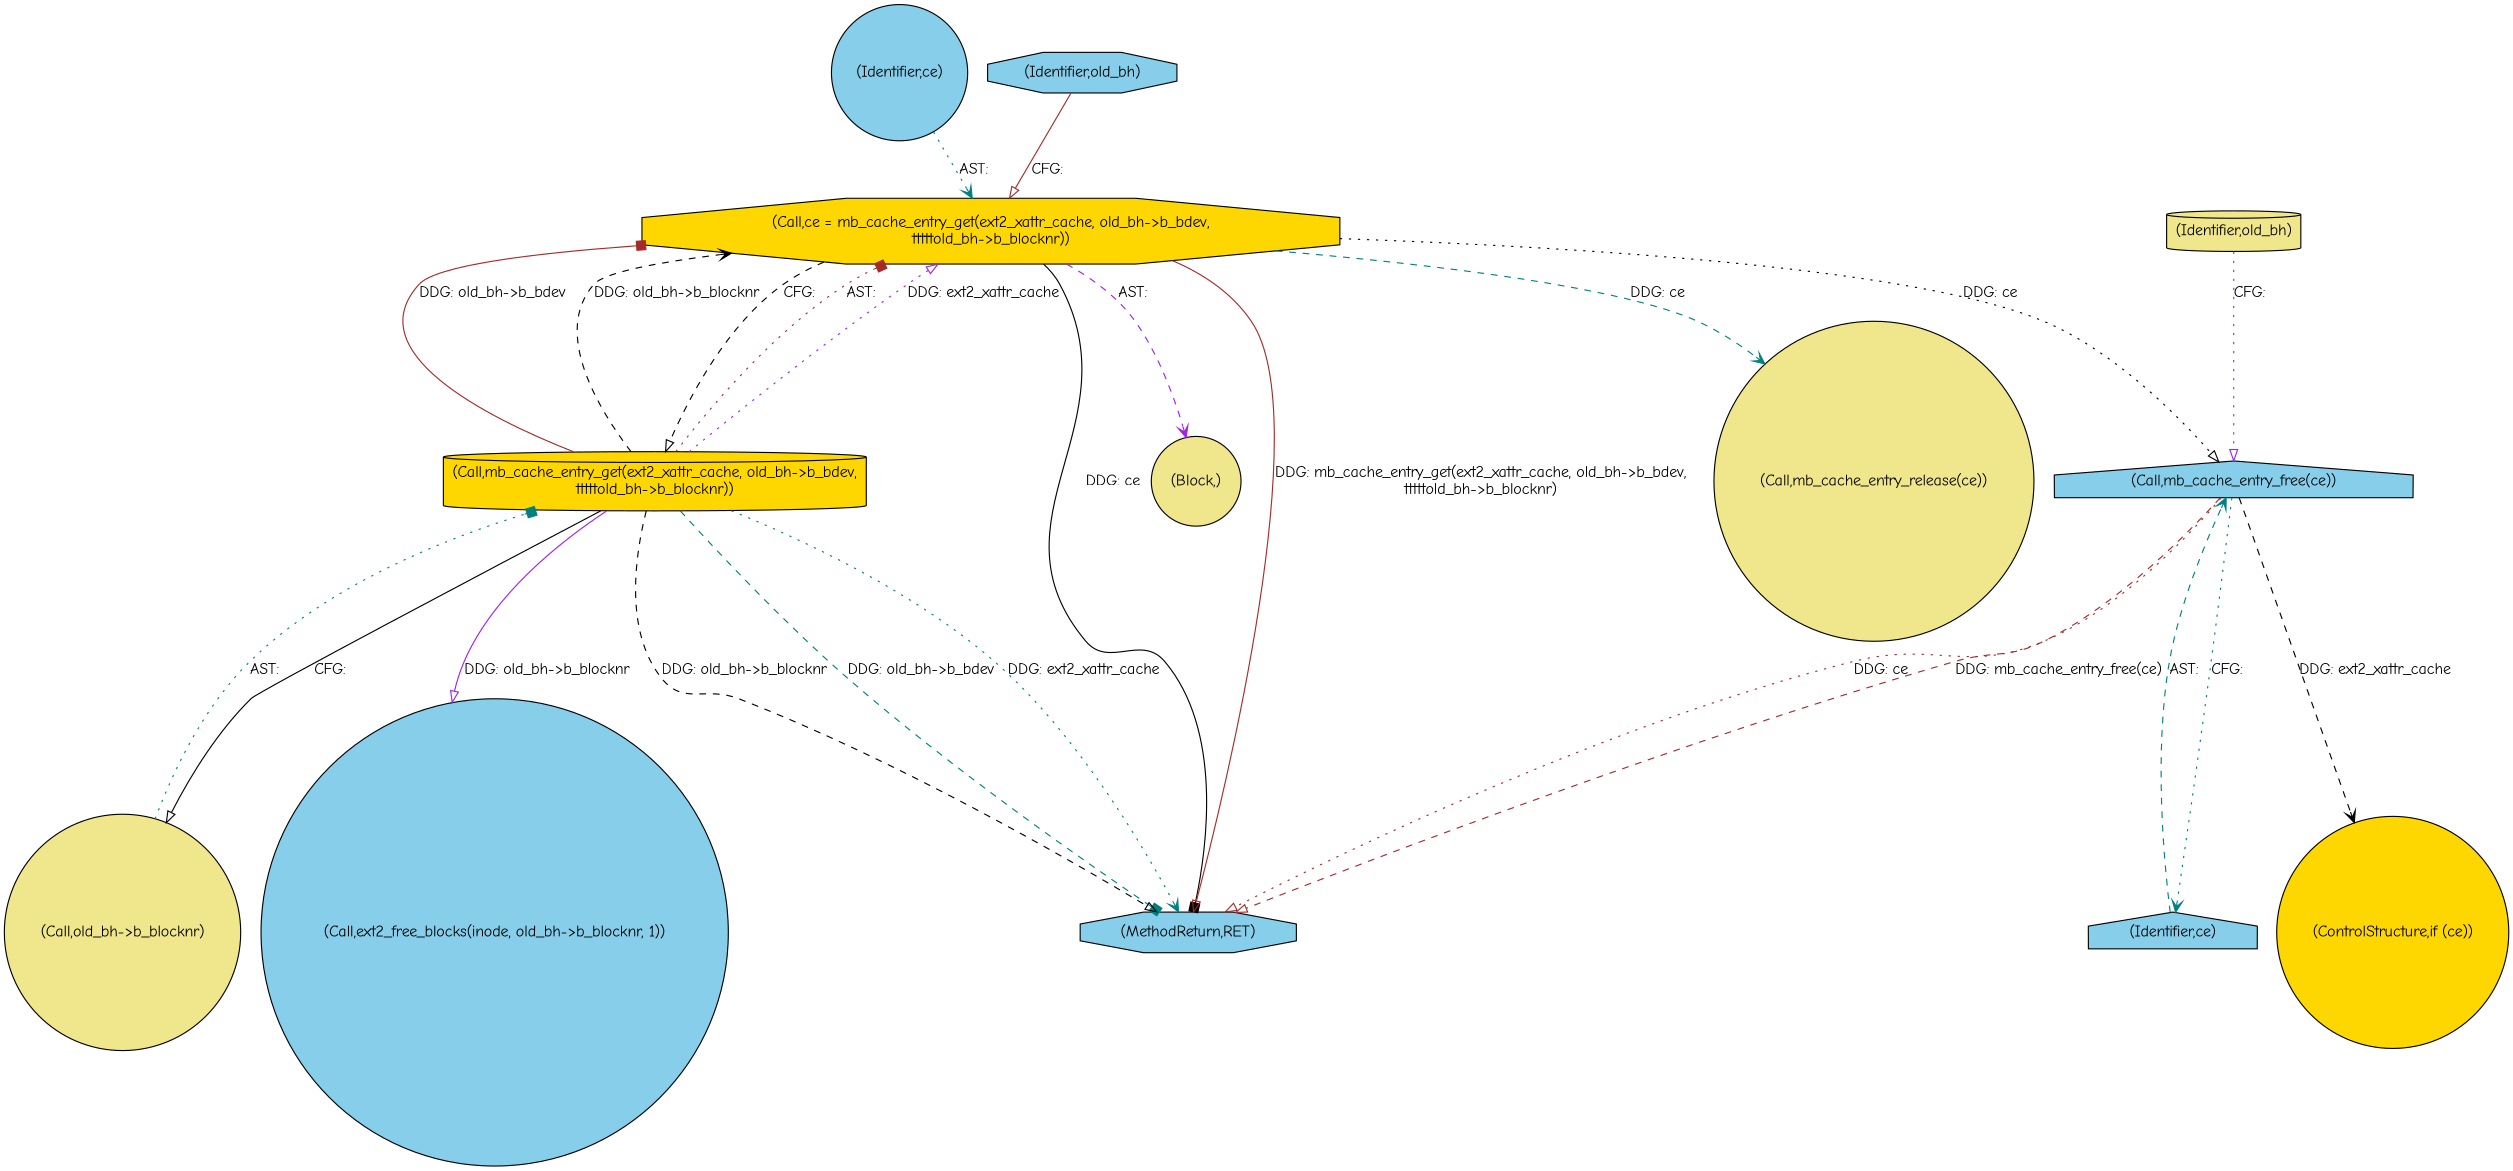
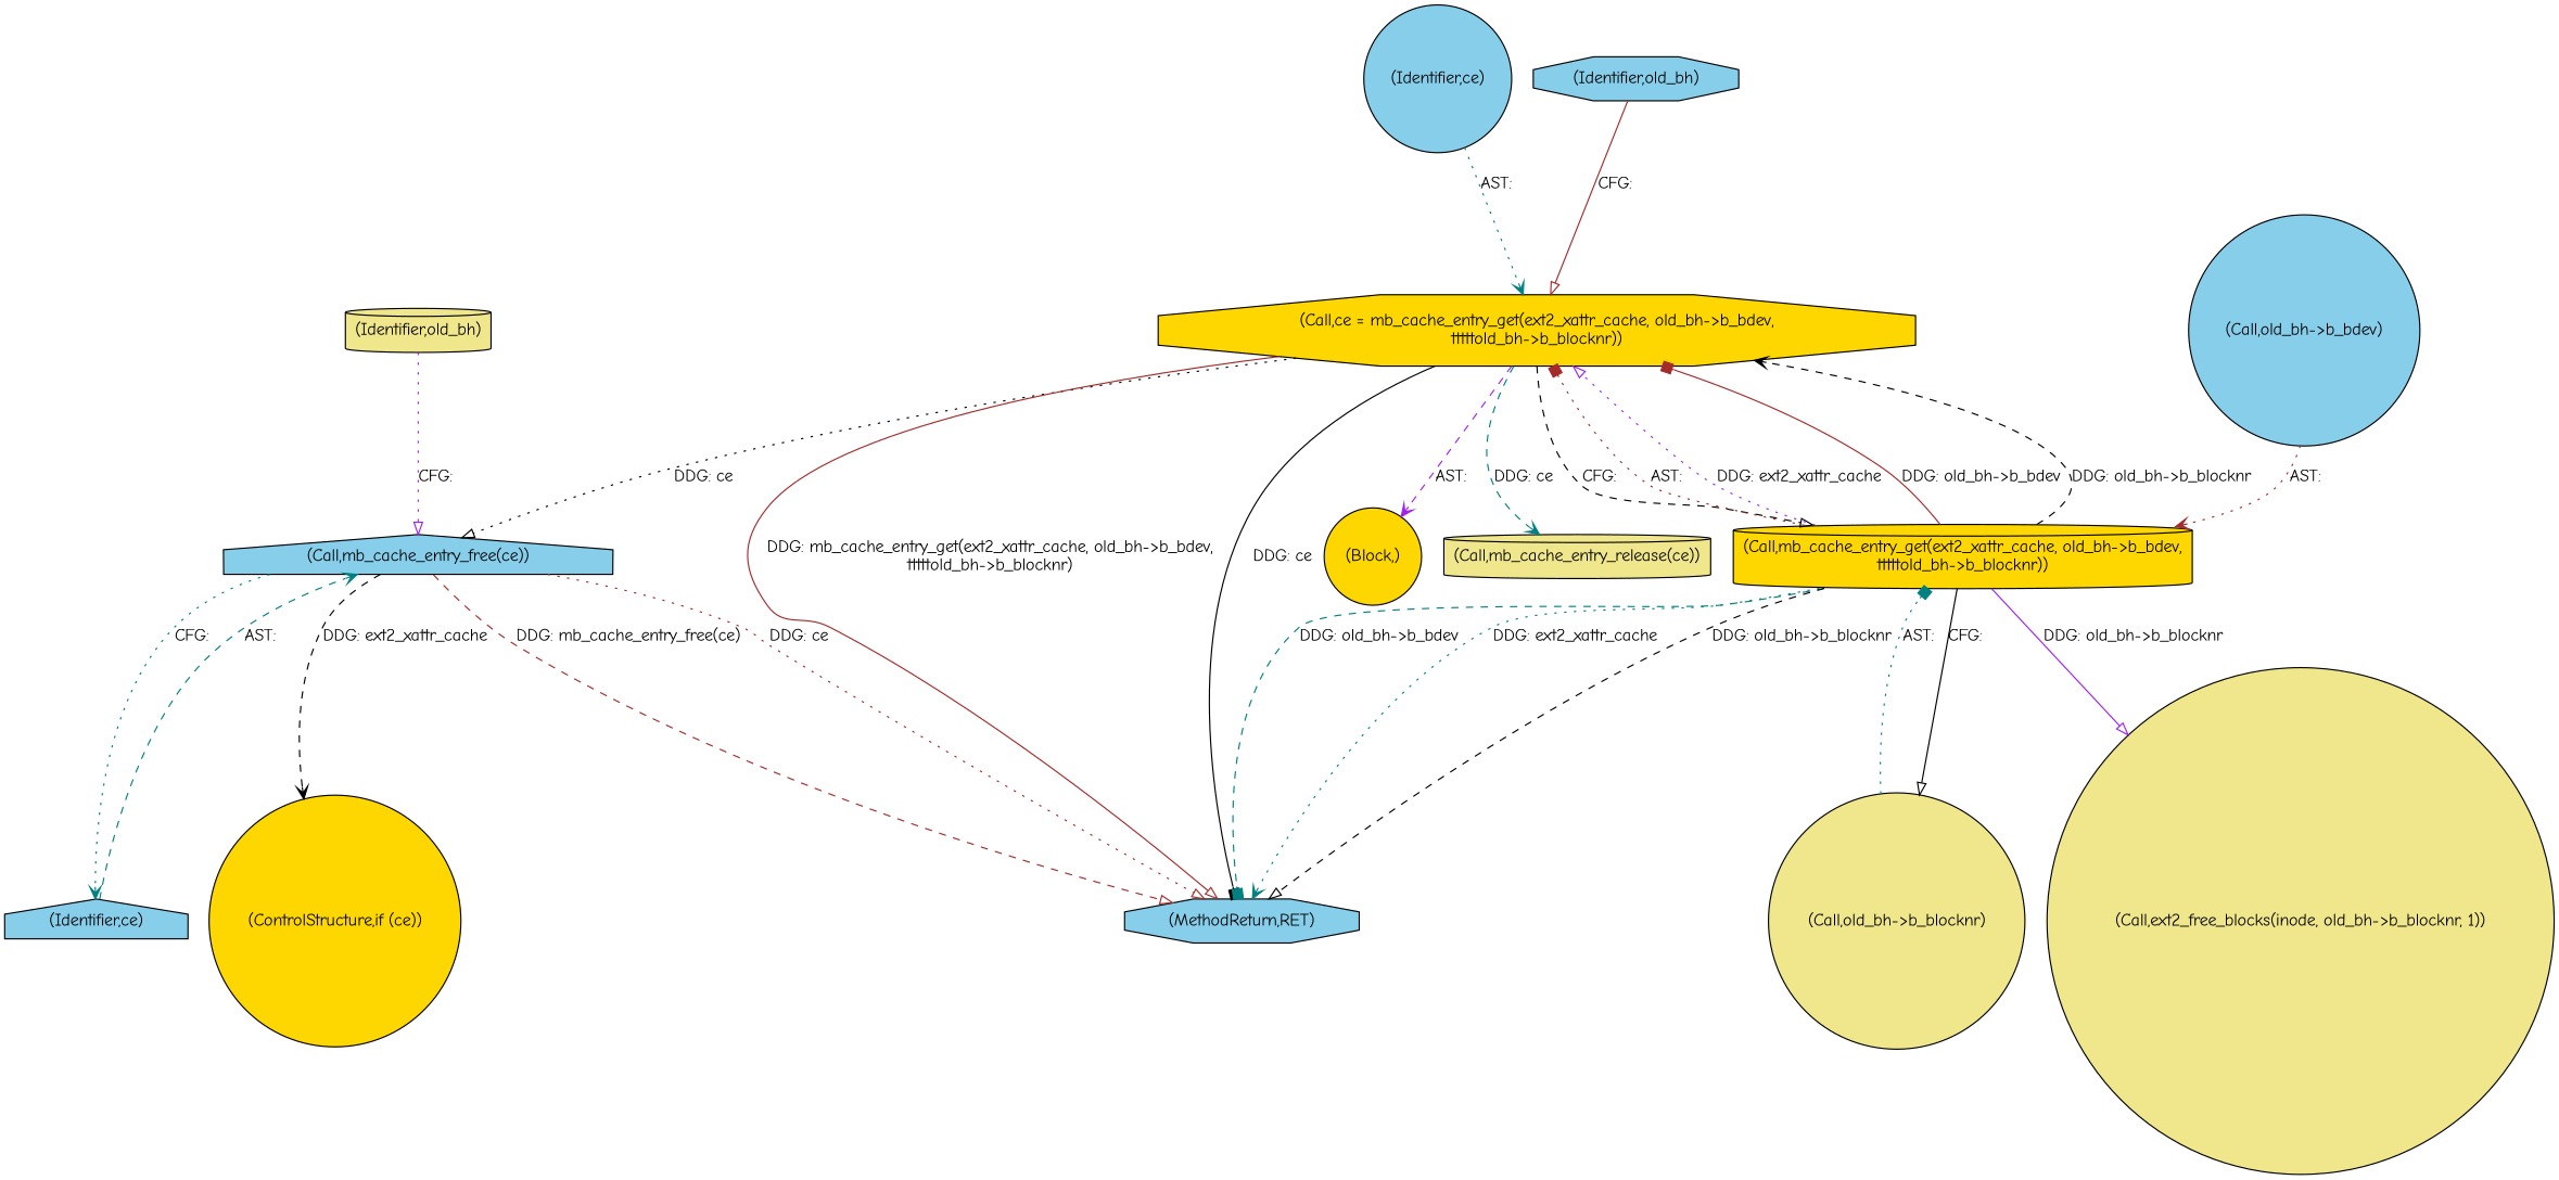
  digraph {
    fontname="Comic Neue"
    node [fillcolor=skyblue fontname="Comic Neue" shape=circle style=filled]
    edge [arrowhead=onormal color=teal fontname="Comic Neue" style=dotted]
    n1 [label="(Call,mb_cache_entry_free(ce))" shape=house]
    n2 [label="(Identifier,ce)" shape=house]
    n3 [fillcolor=gold label="(ControlStructure,if (ce))"]
    n4 [label="(MethodReturn,RET)" shape=octagon]
    n5 [fillcolor=gold label="(Call,ce = mb_cache_entry_get(ext2_xattr_cache, old_bh->b_bdev,\n\t\t\t\t\told_bh->b_blocknr))" shape=octagon]
    n6 [fillcolor=gold label="(Call,mb_cache_entry_get(ext2_xattr_cache, old_bh->b_bdev,\n\t\t\t\t\told_bh->b_blocknr))" shape=cylinder]
-   n7 [fillcolor=khaki label="(Block,)"]
-   n8 [fillcolor=khaki label="(Call,mb_cache_entry_release(ce))"]
+   n7 [fillcolor=gold label="(Block,)"]
+   n8 [fillcolor=khaki label="(Call,mb_cache_entry_release(ce))" shape=cylinder]
    n9 [fillcolor=khaki label="(Call,old_bh->b_blocknr)"]
-   n10 [label="(Call,ext2_free_blocks(inode, old_bh->b_blocknr, 1))"]
+   n10 [fillcolor=khaki label="(Call,ext2_free_blocks(inode, old_bh->b_blocknr, 1))"]
    n11 [label="(Identifier,ce)"]
    n12 [label="(Identifier,old_bh)" shape=octagon]
+   n13 [label="(Call,old_bh->b_bdev)"]
    n14 [fillcolor=khaki label="(Identifier,old_bh)" shape=cylinder]
    n1 -> n2 [arrowhead=vee label="CFG: "]
    n1 -> n3 [arrowhead=vee color=black label="DDG: ext2_xattr_cache" style=dashed]
    n1 -> n4 [color=brown label="DDG: mb_cache_entry_free(ce)" style=dashed]
    n1 -> n4 [color=brown label="DDG: ce"]
    n2 -> n1 [arrowhead=vee label="AST: " style=dashed]
    n5 -> n1 [color=black label="DDG: ce"]
    n5 -> n4 [arrowhead=box color=black label="DDG: ce" style=solid]
    n5 -> n4 [color=brown label="DDG: mb_cache_entry_get(ext2_xattr_cache, old_bh->b_bdev,\n\t\t\t\t\told_bh->b_blocknr)" style=solid]
    n5 -> n6 [color=black label="CFG: " style=dashed]
    n5 -> n7 [arrowhead=vee color=purple label="AST: " style=dashed]
    n5 -> n8 [arrowhead=vee label="DDG: ce" style=dashed]
    n6 -> n4 [arrowhead=box label="DDG: old_bh->b_bdev" style=dashed]
    n6 -> n4 [arrowhead=vee label="DDG: ext2_xattr_cache"]
    n6 -> n4 [color=black label="DDG: old_bh->b_blocknr" style=dashed]
    n6 -> n5 [arrowhead=box color=brown label="AST: "]
    n6 -> n5 [color=purple label="DDG: ext2_xattr_cache"]
    n6 -> n5 [arrowhead=box color=brown label="DDG: old_bh->b_bdev" style=solid]
    n6 -> n5 [arrowhead=vee color=black label="DDG: old_bh->b_blocknr" style=dashed]
    n6 -> n9 [color=black label="CFG: " style=solid]
    n6 -> n10 [color=purple label="DDG: old_bh->b_blocknr" style=solid]
    n9 -> n6 [arrowhead=box label="AST: "]
    n11 -> n5 [arrowhead=vee label="AST: "]
    n12 -> n5 [color=brown label="CFG: " style=solid]
+   n13 -> n6 [arrowhead=vee color=brown label="AST: "]
    n14 -> n1 [color=purple label="CFG: "]
  }
